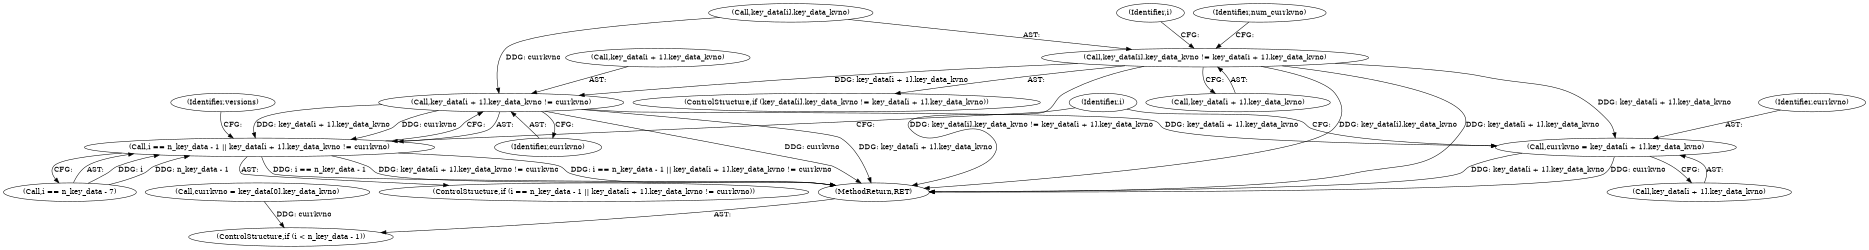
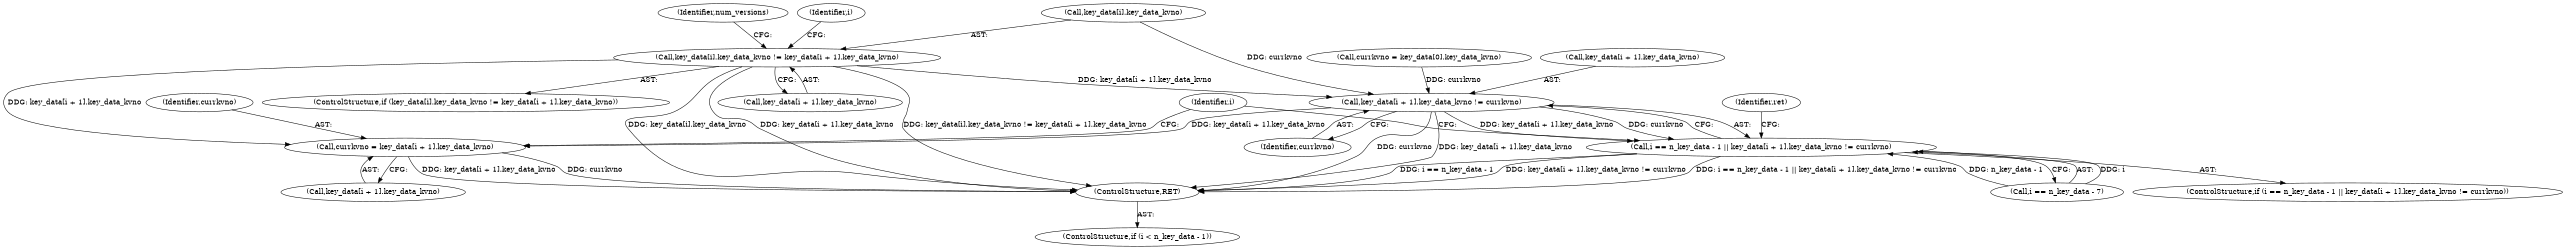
  digraph {
    n1 [label="(Call,key_data[i].key_data_kvno != key_data[i + 1].key_data_kvno)"]
    n2 [label="(Call,key_data[i + 1].key_data_kvno != currkvno)"]
    n3 [label="(Call,currkvno = key_data[i + 1].key_data_kvno)"]
    n4 [label="(ControlStructure,if (key_data[i].key_data_kvno != key_data[i + 1].key_data_kvno))"]
    n5 [label="(Call,key_data[i + 1].key_data_kvno)"]
-   n6 [label="(MethodReturn,RET)"]
+   n6 [label="(ControlStructure,RET)"]
    n7 [label="(Call,i == n_key_data - 1 || key_data[i + 1].key_data_kvno != currkvno)"]
    n8 [label="(Identifier,currkvno)"]
    n9 [label="(Call,key_data[i + 1].key_data_kvno)"]
    n10 [label="(ControlStructure,if (i < n_key_data - 1))"]
    n11 [label="(Call,i == n_key_data - 7)"]
    n12 [label="(ControlStructure,if (i == n_key_data - 1 || key_data[i + 1].key_data_kvno != currkvno))"]
-   n13 [label="(Identifier,num_currkvno)"]
+   n13 [label="(Identifier,num_versions)"]
    n14 [label="(Call,key_data[i].key_data_kvno)"]
    n15 [label="(Call,currkvno = key_data[0].key_data_kvno)"]
    n16 [label="(Call,key_data[i + 1].key_data_kvno)"]
    n17 [label="(Identifier,currkvno)"]
-   n18 [label="(Identifier,versions)"]
+   n18 [label="(Identifier,ret)"]
    n19 [label="(Identifier,i)"]
    n20 [label="(Identifier,i)"]
    n1 -> n2 [label="DDG: key_data[i + 1].key_data_kvno"]
    n1 -> n3 [label="DDG: key_data[i + 1].key_data_kvno"]
    n1 -> n4 [label="AST: "]
    n1 -> n5 [label="CFG: "]
    n1 -> n6 [label="DDG: key_data[i + 1].key_data_kvno"]
    n1 -> n6 [label="DDG: key_data[i].key_data_kvno != key_data[i + 1].key_data_kvno"]
    n1 -> n6 [label="DDG: key_data[i].key_data_kvno"]
    n2 -> n3 [label="DDG: key_data[i + 1].key_data_kvno"]
    n2 -> n6 [label="DDG: currkvno"]
    n2 -> n6 [label="DDG: key_data[i + 1].key_data_kvno"]
    n2 -> n7 [label="AST: "]
    n2 -> n7 [label="DDG: key_data[i + 1].key_data_kvno"]
    n2 -> n7 [label="DDG: currkvno"]
    n2 -> n8 [label="CFG: "]
    n3 -> n6 [label="DDG: key_data[i + 1].key_data_kvno"]
    n3 -> n6 [label="DDG: currkvno"]
    n3 -> n9 [label="CFG: "]
    n5 -> n1 [label="AST: "]
    n6 -> n10 [label="AST: "]
    n7 -> n2 [label="CFG: "]
    n7 -> n6 [label="DDG: i == n_key_data - 1"]
    n7 -> n6 [label="DDG: key_data[i + 1].key_data_kvno != currkvno"]
    n7 -> n6 [label="DDG: i == n_key_data - 1 || key_data[i + 1].key_data_kvno != currkvno"]
    n7 -> n11 [label="CFG: "]
    n7 -> n12 [label="AST: "]
    n8 -> n2 [label="AST: "]
    n9 -> n3 [label="AST: "]
    n11 -> n7 [label="AST: "]
    n11 -> n7 [label="DDG: i"]
    n11 -> n7 [label="DDG: n_key_data - 1"]
    n13 -> n1 [label="CFG: "]
    n14 -> n1 [label="AST: "]
    n14 -> n2 [label="DDG: currkvno"]
-   n15 -> n10 [label="DDG: currkvno"]
+   n15 -> n2 [label="DDG: currkvno"]
    n16 -> n2 [label="AST: "]
    n17 -> n3 [label="AST: "]
    n18 -> n7 [label="CFG: "]
    n19 -> n3 [label="CFG: "]
    n19 -> n7 [label="CFG: "]
    n20 -> n1 [label="CFG: "]
  }
